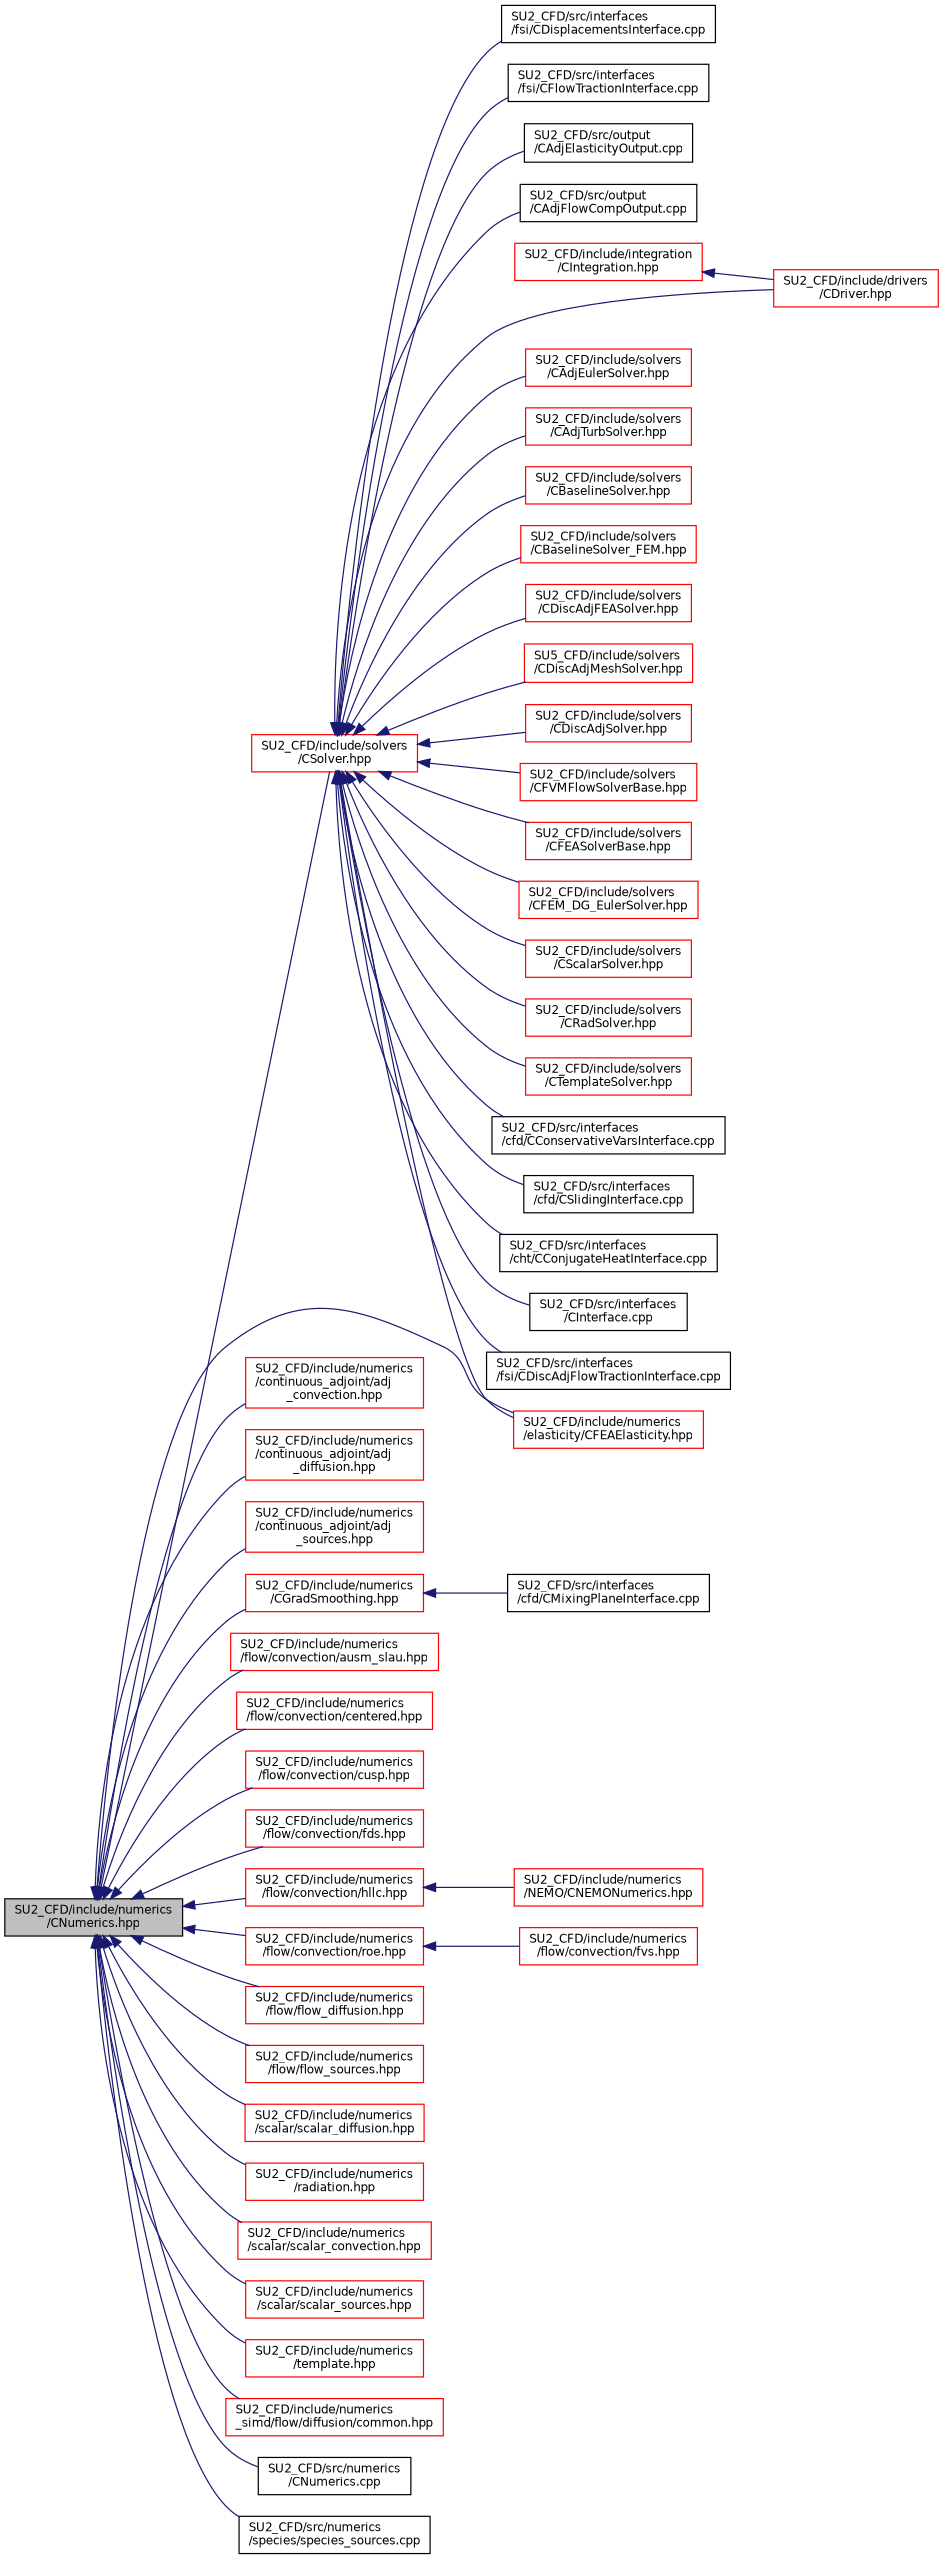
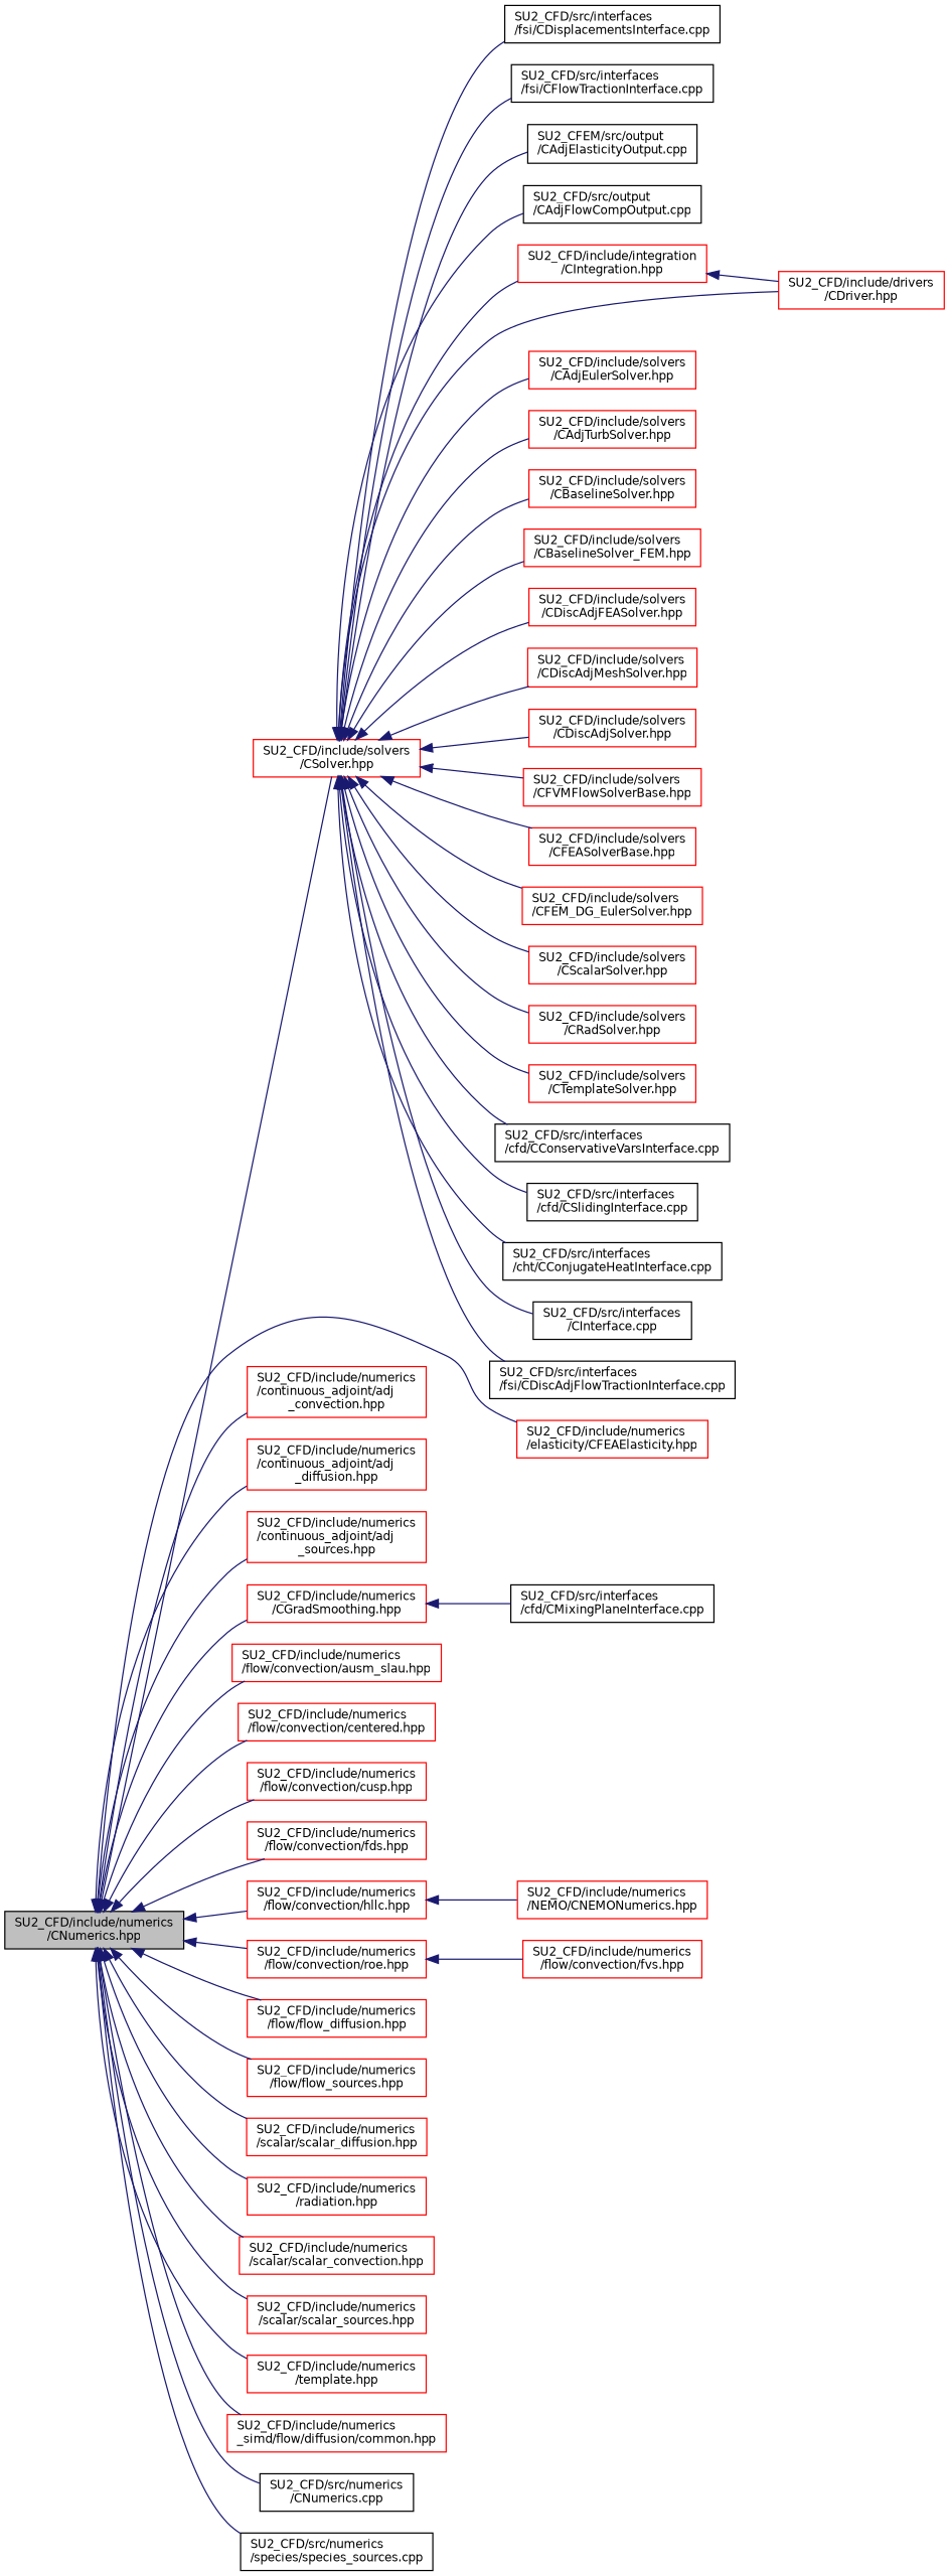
  digraph {
    rankdir=LR
    node [color=red fillcolor=white fontname=Helvetica fontsize=10 shape=record style=filled]
    edge [color=midnightblue dir=back fontname=Helvetica fontsize=10 labelfontname=Helvetica labelfontsize=10 style=solid]
    n1 [color=black fillcolor=grey75 fontcolor=black height=0.2 label="SU2_CFD/include/numerics\l/CNumerics.hpp" width=0.4]
    n2 [height=0.2 label="SU2_CFD/include/solvers\l/CSolver.hpp" width=0.4]
    n3 [height=0.2 label="SU2_CFD/include/numerics\l/CGradSmoothing.hpp" width=0.4]
    n4 [height=0.2 label="SU2_CFD/include/numerics\l/continuous_adjoint/adj\l_convection.hpp" width=0.4]
    n5 [height=0.2 label="SU2_CFD/include/numerics\l/continuous_adjoint/adj\l_diffusion.hpp" width=0.4]
    n6 [height=0.2 label="SU2_CFD/include/numerics\l/continuous_adjoint/adj\l_sources.hpp" width=0.4]
    n7 [height=0.2 label="SU2_CFD/include/numerics\l/elasticity/CFEAElasticity.hpp" width=0.4]
    n8 [height=0.2 label="SU2_CFD/include/numerics\l/flow/convection/ausm_slau.hpp" width=0.4]
    n9 [height=0.2 label="SU2_CFD/include/numerics\l/flow/convection/centered.hpp" width=0.4]
    n10 [height=0.2 label="SU2_CFD/include/numerics\l/flow/convection/cusp.hpp" width=0.4]
    n11 [height=0.2 label="SU2_CFD/include/numerics\l/flow/convection/fds.hpp" width=0.4]
    n12 [height=0.2 label="SU2_CFD/include/numerics\l/flow/convection/hllc.hpp" width=0.4]
    n13 [height=0.2 label="SU2_CFD/include/numerics\l/flow/convection/roe.hpp" width=0.4]
    n14 [height=0.2 label="SU2_CFD/include/numerics\l/flow/flow_diffusion.hpp" width=0.4]
    n15 [height=0.2 label="SU2_CFD/include/numerics\l/flow/flow_sources.hpp" width=0.4]
    n16 [height=0.2 label="SU2_CFD/include/numerics\l/scalar/scalar_diffusion.hpp" width=0.4]
    n17 [height=0.2 label="SU2_CFD/include/numerics\l/radiation.hpp" width=0.4]
    n18 [height=0.2 label="SU2_CFD/include/numerics\l/scalar/scalar_convection.hpp" width=0.4]
    n19 [height=0.2 label="SU2_CFD/include/numerics\l/scalar/scalar_sources.hpp" width=0.4]
    n20 [height=0.2 label="SU2_CFD/include/numerics\l/template.hpp" width=0.4]
    n21 [height=0.2 label="SU2_CFD/include/numerics\l_simd/flow/diffusion/common.hpp" width=0.4]
    n22 [color=black height=0.2 label="SU2_CFD/src/numerics\l/CNumerics.cpp" width=0.4]
    n23 [color=black height=0.2 label="SU2_CFD/src/numerics\l/species/species_sources.cpp" width=0.4]
    n24 [height=0.2 label="SU2_CFD/include/integration\l/CIntegration.hpp" width=0.4]
    n25 [height=0.2 label="SU2_CFD/include/drivers\l/CDriver.hpp" width=0.4]
    n26 [height=0.2 label="SU2_CFD/include/solvers\l/CAdjEulerSolver.hpp" width=0.4]
    n27 [height=0.2 label="SU2_CFD/include/solvers\l/CAdjTurbSolver.hpp" width=0.4]
    n28 [height=0.2 label="SU2_CFD/include/solvers\l/CBaselineSolver.hpp" width=0.4]
    n29 [height=0.2 label="SU2_CFD/include/solvers\l/CBaselineSolver_FEM.hpp" width=0.4]
    n30 [height=0.2 label="SU2_CFD/include/solvers\l/CDiscAdjFEASolver.hpp" width=0.4]
-   n31 [height=0.2 label="SU5_CFD/include/solvers\l/CDiscAdjMeshSolver.hpp" width=0.4]
+   n31 [height=0.2 label="SU2_CFD/include/solvers\l/CDiscAdjMeshSolver.hpp" width=0.4]
    n32 [height=0.2 label="SU2_CFD/include/solvers\l/CDiscAdjSolver.hpp" width=0.4]
    n33 [height=0.2 label="SU2_CFD/include/solvers\l/CFVMFlowSolverBase.hpp" width=0.4]
    n34 [height=0.2 label="SU2_CFD/include/solvers\l/CFEASolverBase.hpp" width=0.4]
    n35 [height=0.2 label="SU2_CFD/include/solvers\l/CFEM_DG_EulerSolver.hpp" width=0.4]
    n36 [height=0.2 label="SU2_CFD/include/solvers\l/CScalarSolver.hpp" width=0.4]
    n37 [height=0.2 label="SU2_CFD/include/solvers\l/CRadSolver.hpp" width=0.4]
    n38 [height=0.2 label="SU2_CFD/include/solvers\l/CTemplateSolver.hpp" width=0.4]
    n39 [color=black height=0.2 label="SU2_CFD/src/interfaces\l/cfd/CConservativeVarsInterface.cpp" width=0.4]
    n40 [color=black height=0.2 label="SU2_CFD/src/interfaces\l/cfd/CSlidingInterface.cpp" width=0.4]
    n41 [color=black height=0.2 label="SU2_CFD/src/interfaces\l/cht/CConjugateHeatInterface.cpp" width=0.4]
    n42 [color=black height=0.2 label="SU2_CFD/src/interfaces\l/CInterface.cpp" width=0.4]
    n43 [color=black height=0.2 label="SU2_CFD/src/interfaces\l/fsi/CDiscAdjFlowTractionInterface.cpp" width=0.4]
    n44 [color=black height=0.2 label="SU2_CFD/src/interfaces\l/fsi/CDisplacementsInterface.cpp" width=0.4]
    n45 [color=black height=0.2 label="SU2_CFD/src/interfaces\l/fsi/CFlowTractionInterface.cpp" width=0.4]
-   n46 [color=black height=0.2 label="SU2_CFD/src/output\l/CAdjElasticityOutput.cpp" width=0.4]
+   n46 [color=black height=0.2 label="SU2_CFEM/src/output\l/CAdjElasticityOutput.cpp" width=0.4]
    n47 [color=black height=0.2 label="SU2_CFD/src/output\l/CAdjFlowCompOutput.cpp" width=0.4]
    n48 [color=black height=0.2 label="SU2_CFD/src/interfaces\l/cfd/CMixingPlaneInterface.cpp" width=0.4]
    n49 [height=0.2 label="SU2_CFD/include/numerics\l/flow/convection/fvs.hpp" width=0.4]
    n50 [height=0.2 label="SU2_CFD/include/numerics\l/NEMO/CNEMONumerics.hpp" width=0.4]
    n1 -> n2
    n1 -> n3
    n1 -> n4
    n1 -> n5
    n1 -> n6
    n1 -> n7
    n1 -> n8
    n1 -> n9
    n1 -> n10
    n1 -> n11
    n1 -> n12
    n1 -> n13
    n1 -> n14
    n1 -> n15
    n1 -> n16
    n1 -> n17
    n1 -> n18
    n1 -> n19
    n1 -> n20
    n1 -> n21
    n1 -> n22
    n1 -> n23
-   n2 -> n7
+   n2 -> n24
    n2 -> n25
    n2 -> n26
    n2 -> n27
    n2 -> n28
    n2 -> n29
    n2 -> n30
    n2 -> n31
    n2 -> n32
    n2 -> n33
    n2 -> n34
    n2 -> n35
    n2 -> n36
    n2 -> n37
    n2 -> n38
    n2 -> n39
    n2 -> n40
    n2 -> n41
    n2 -> n42
    n2 -> n43
    n2 -> n44
    n2 -> n45
    n2 -> n46
    n2 -> n47
    n3 -> n48
    n12 -> n50
    n13 -> n49
    n24 -> n25
  }
